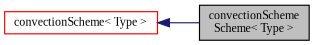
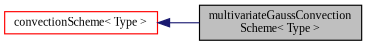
  digraph {
    rankdir=LR
    fontname="Liberation Serif"
    node [fontname="Liberation Serif" fontsize=10 shape=record]
-   n1 [color=black fillcolor=grey75 fontcolor=black height=0.2 label="convectionScheme\lScheme\< Type \>" style=filled width=0.4]
+   n1 [color=black fillcolor=grey75 fontcolor=black height=0.2 label="multivariateGaussConvection\lScheme\< Type \>" style=filled width=0.4]
    n2 [color=red height=0.2 label="convectionScheme\< Type \>" width=0.4]
    n2 -> n1 [color=midnightblue dir=back fontname="Liberation Serif" fontsize=10 labelfontname=FreeSans labelfontsize=10 style=solid]
  }
